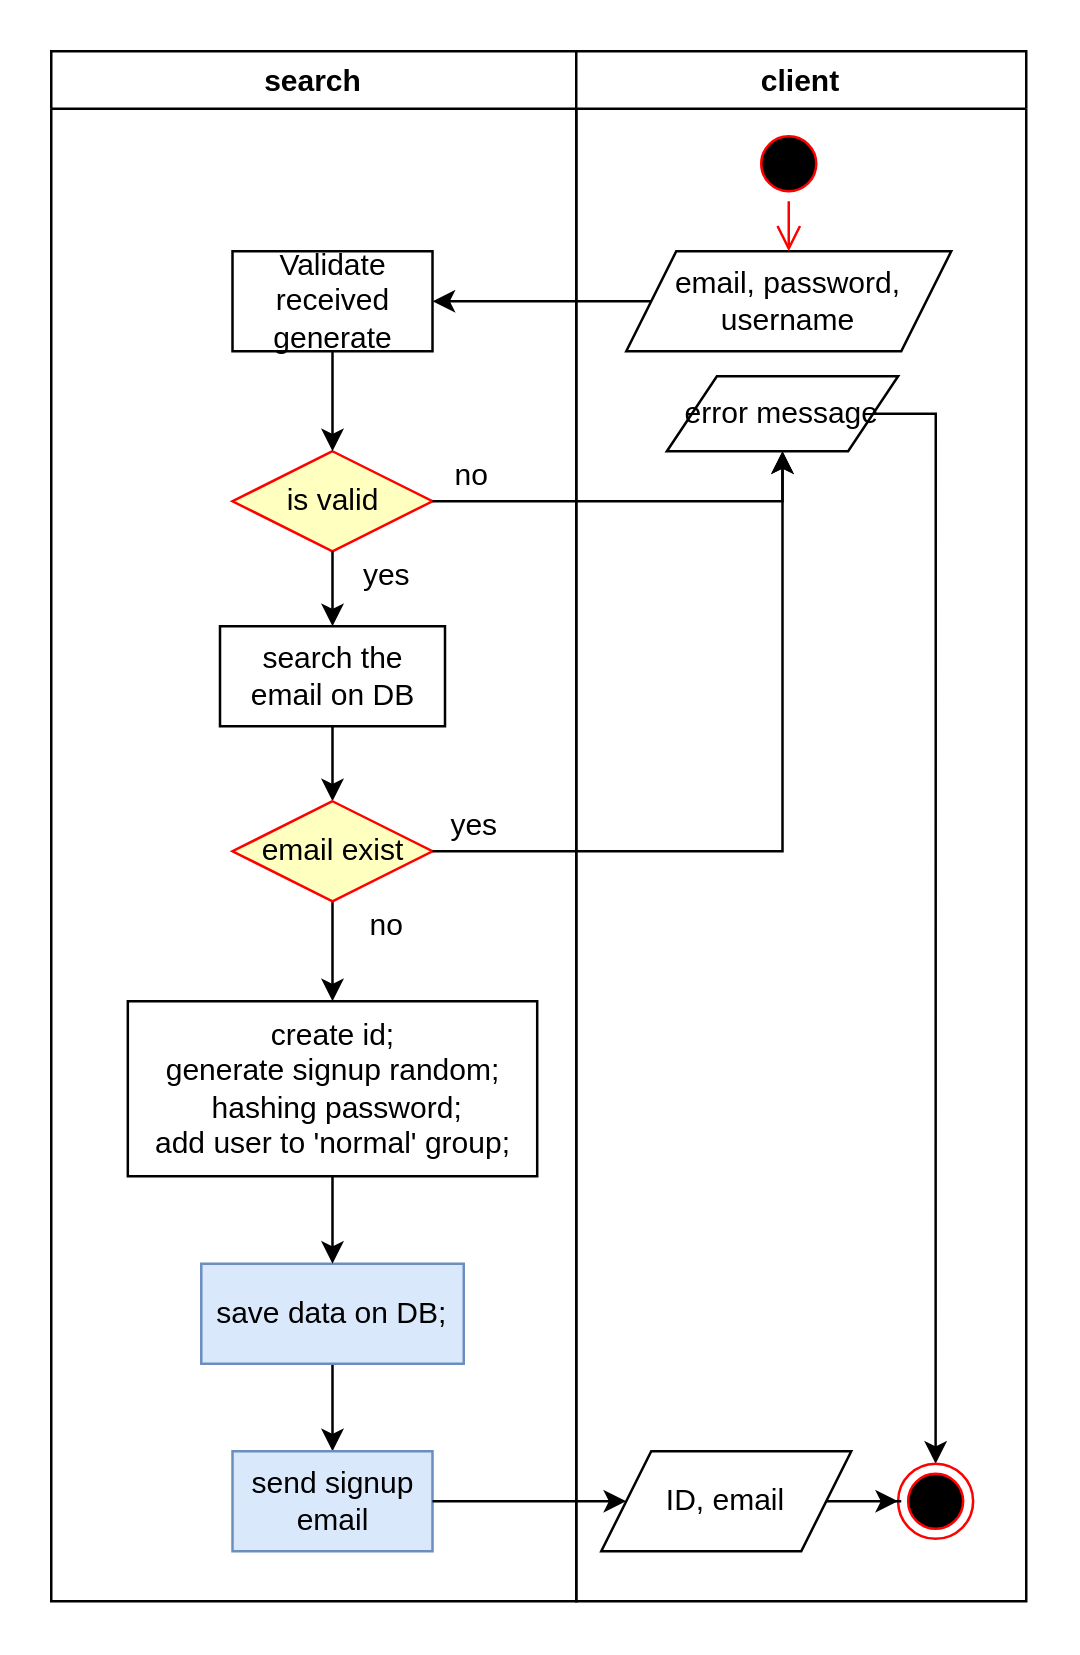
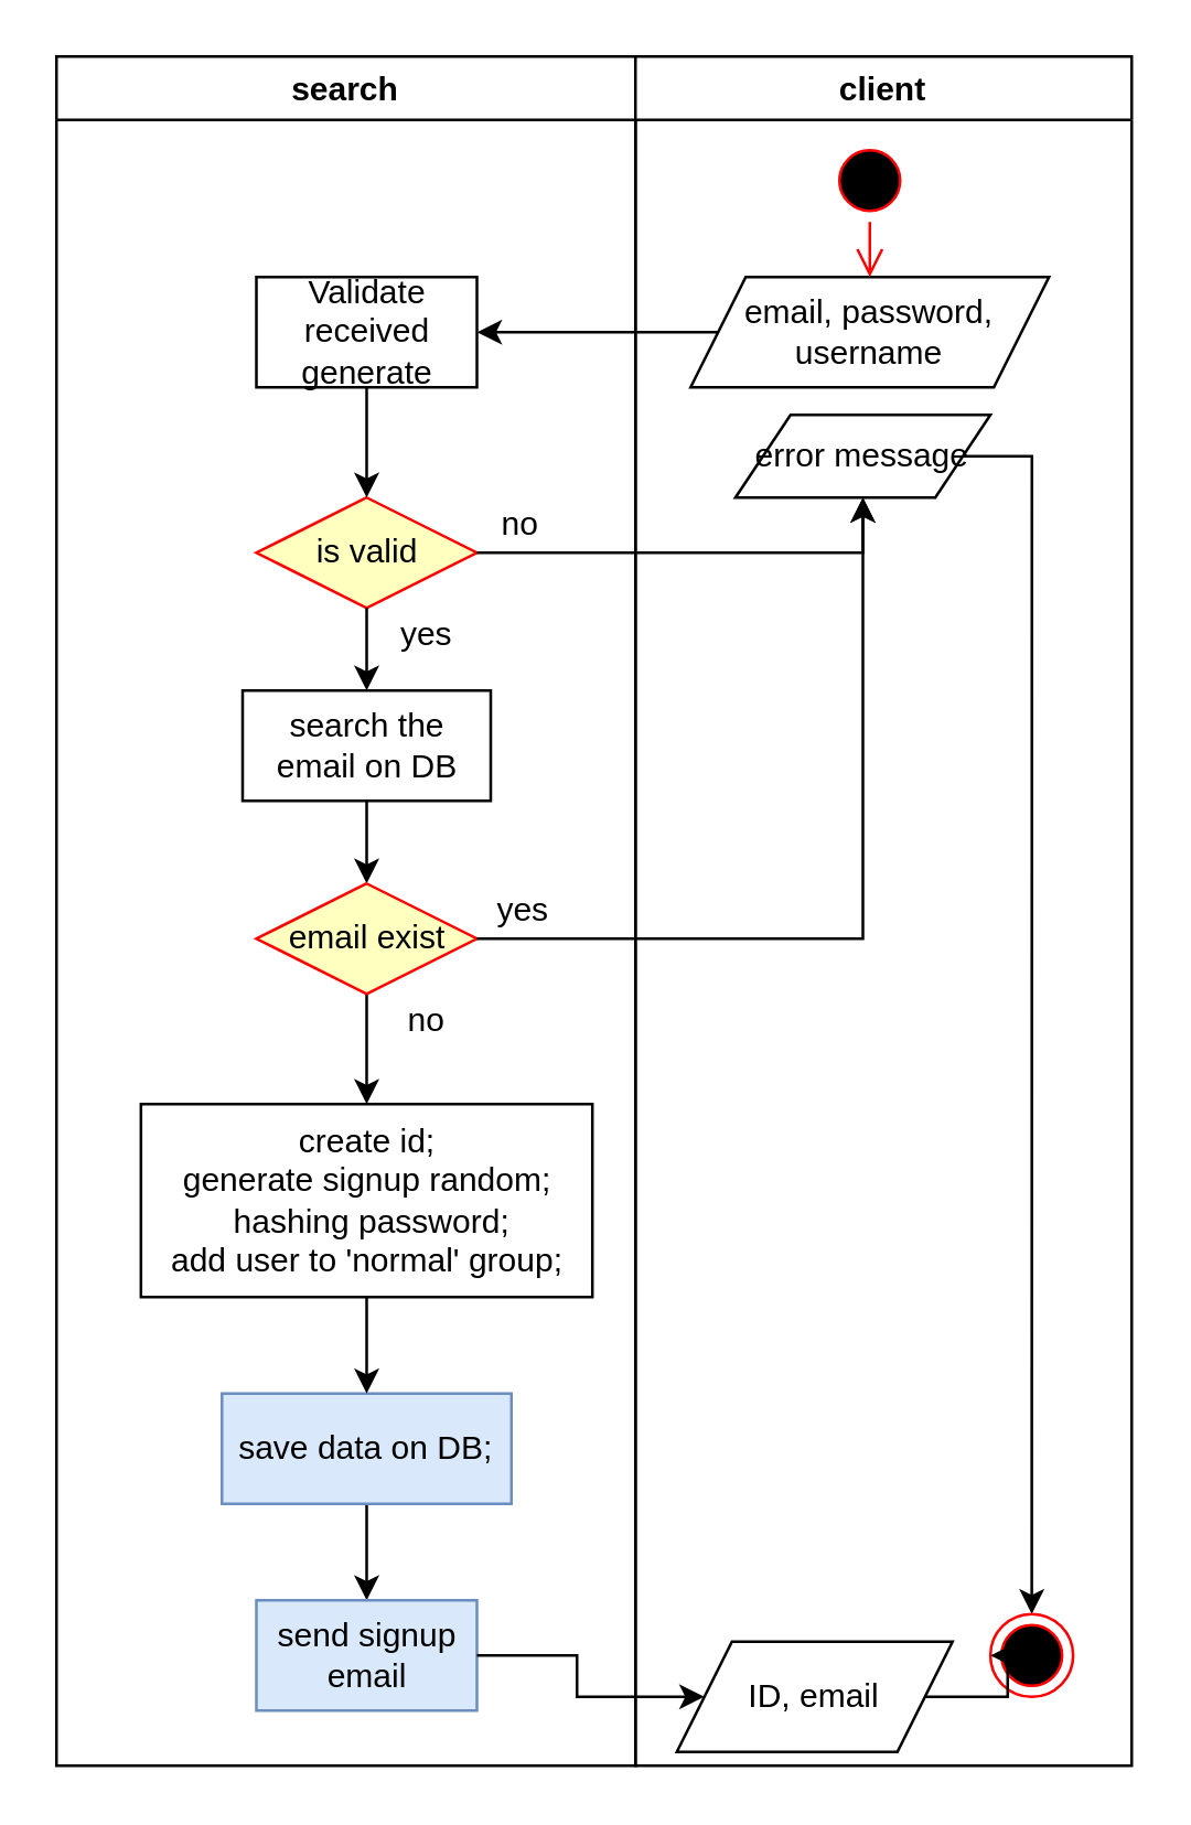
  <mxCell id="0" />
  <mxCell id="1" parent="0" />
  <mxCell id="2" value="search" style="swimlane;startSize=23;" parent="1" vertex="1"><mxGeometry x="20" y="20" width="210" height="620" as="geometry" /></mxCell>
  <mxCell id="3" value="is valid" style="rhombus;whiteSpace=wrap;html=1;fillColor=#ffffc0;strokeColor=#ff0000;" parent="2" vertex="1"><mxGeometry x="72.5" y="160" width="80" height="40" as="geometry" /></mxCell>
  <mxCell id="4" style="edgeStyle=orthogonalEdgeStyle;rounded=0;orthogonalLoop=1;jettySize=auto;html=1;entryX=0.5;entryY=0;entryDx=0;entryDy=0;" parent="2" source="5" target="8" edge="1"><mxGeometry relative="1" as="geometry" /></mxCell>
  <mxCell id="5" value="search the email on DB" style="rounded=0;whiteSpace=wrap;html=1;" parent="2" vertex="1"><mxGeometry x="67.5" y="230" width="90" height="40" as="geometry" /></mxCell>
  <mxCell id="6" style="edgeStyle=orthogonalEdgeStyle;rounded=0;orthogonalLoop=1;jettySize=auto;html=1;entryX=0.5;entryY=0;entryDx=0;entryDy=0;" parent="2" source="3" target="5" edge="1"><mxGeometry relative="1" as="geometry"><mxPoint x="65" y="240" as="targetPoint" /></mxGeometry></mxCell>
  <mxCell id="7" style="edgeStyle=orthogonalEdgeStyle;rounded=0;orthogonalLoop=1;jettySize=auto;html=1;" parent="2" source="8" target="12" edge="1"><mxGeometry relative="1" as="geometry" /></mxCell>
  <mxCell id="8" value="email exist" style="rhombus;whiteSpace=wrap;html=1;fillColor=#ffffc0;strokeColor=#ff0000;" parent="2" vertex="1"><mxGeometry x="72.5" y="300" width="80" height="40" as="geometry" /></mxCell>
  <mxCell id="9" style="edgeStyle=orthogonalEdgeStyle;rounded=0;orthogonalLoop=1;jettySize=auto;html=1;entryX=0.5;entryY=0;entryDx=0;entryDy=0;" parent="2" source="10" target="17" edge="1"><mxGeometry relative="1" as="geometry" /></mxCell>
  <mxCell id="10" value="save data on DB;" style="rounded=0;whiteSpace=wrap;html=1;fillColor=#dae8fc;strokeColor=#6c8ebf;" parent="2" vertex="1"><mxGeometry x="60.01" y="485" width="104.99" height="40" as="geometry" /></mxCell>
  <mxCell id="11" style="edgeStyle=orthogonalEdgeStyle;rounded=0;orthogonalLoop=1;jettySize=auto;html=1;" parent="2" source="12" target="10" edge="1"><mxGeometry relative="1" as="geometry" /></mxCell>
  <mxCell id="12" value="create id; &lt;br&gt;generate signup random;&lt;br&gt;&amp;nbsp;hashing password;&lt;br&gt;add user to 'normal' group;" style="rounded=0;whiteSpace=wrap;html=1;" parent="2" vertex="1"><mxGeometry x="30.63" y="380" width="163.75" height="70" as="geometry" /></mxCell>
  <mxCell id="13" value="no" style="text;html=1;align=center;verticalAlign=middle;resizable=0;points=[];autosize=1;strokeColor=none;" parent="2" vertex="1"><mxGeometry x="152.5" y="160" width="30" height="20" as="geometry" /></mxCell>
  <mxCell id="14" value="yes" style="text;html=1;align=center;verticalAlign=middle;resizable=0;points=[];autosize=1;strokeColor=none;" parent="2" vertex="1"><mxGeometry x="153.75" y="300" width="30" height="20" as="geometry" /></mxCell>
  <mxCell id="15" value="no" style="text;html=1;align=center;verticalAlign=middle;resizable=0;points=[];autosize=1;strokeColor=none;" parent="2" vertex="1"><mxGeometry x="119.37" y="340" width="30" height="20" as="geometry" /></mxCell>
  <mxCell id="16" value="yes" style="text;html=1;align=center;verticalAlign=middle;resizable=0;points=[];autosize=1;strokeColor=none;" parent="2" vertex="1"><mxGeometry x="119.37" y="200" width="30" height="20" as="geometry" /></mxCell>
  <mxCell id="17" value="send signup email" style="rounded=0;whiteSpace=wrap;html=1;fillColor=#dae8fc;strokeColor=#6c8ebf;" parent="2" vertex="1"><mxGeometry x="72.5" y="560" width="80" height="40" as="geometry" /></mxCell>
  <mxCell id="18" style="edgeStyle=orthogonalEdgeStyle;rounded=0;orthogonalLoop=1;jettySize=auto;html=1;entryX=0.5;entryY=0;entryDx=0;entryDy=0;" parent="2" source="19" target="3" edge="1"><mxGeometry relative="1" as="geometry" /></mxCell>
  <mxCell id="19" value="Validate received generate" style="whiteSpace=wrap;html=1;" parent="2" vertex="1"><mxGeometry x="72.5" y="80" width="80" height="40" as="geometry" /></mxCell>
  <mxCell id="20" value="client" style="swimlane;startSize=23;" parent="1" vertex="1"><mxGeometry x="230" y="20" width="180" height="620" as="geometry" /></mxCell>
  <mxCell id="21" style="edgeStyle=orthogonalEdgeStyle;rounded=0;orthogonalLoop=1;jettySize=auto;html=1;entryX=0.5;entryY=0;entryDx=0;entryDy=0;" parent="20" source="22" target="26" edge="1"><mxGeometry relative="1" as="geometry"><Array as="points"><mxPoint x="144" y="145" /></Array></mxGeometry></mxCell>
  <mxCell id="22" value="error message" style="shape=parallelogram;perimeter=parallelogramPerimeter;whiteSpace=wrap;html=1;fixedSize=1;" parent="20" vertex="1"><mxGeometry x="36.25" y="130" width="92.5" height="30" as="geometry" /></mxCell>
  <mxCell id="23" value="email, password, username" style="shape=parallelogram;perimeter=parallelogramPerimeter;whiteSpace=wrap;html=1;fixedSize=1;" parent="20" vertex="1"><mxGeometry x="20" y="80" width="130" height="40" as="geometry" /></mxCell>
  <mxCell id="24" value="" style="ellipse;html=1;shape=startState;fillColor=#000000;strokeColor=#ff0000;" parent="20" vertex="1"><mxGeometry x="70" y="30" width="30" height="30" as="geometry" /></mxCell>
  <mxCell id="25" value="" style="edgeStyle=orthogonalEdgeStyle;html=1;verticalAlign=bottom;endArrow=open;endSize=8;strokeColor=#ff0000;entryX=0.5;entryY=0;entryDx=0;entryDy=0;" parent="20" source="24" target="23" edge="1"><mxGeometry relative="1" as="geometry"><mxPoint x="-165" y="80" as="targetPoint" /></mxGeometry></mxCell>
  <mxCell id="26" value="" style="ellipse;html=1;shape=endState;fillColor=#000000;strokeColor=#ff0000;" parent="20" vertex="1"><mxGeometry x="128.75" y="565" width="30" height="30" as="geometry" /></mxCell>
  <mxCell id="27" style="edgeStyle=orthogonalEdgeStyle;rounded=0;orthogonalLoop=1;jettySize=auto;html=1;entryX=0;entryY=0.5;entryDx=0;entryDy=0;" parent="20" source="28" target="26" edge="1"><mxGeometry relative="1" as="geometry" /></mxCell>
- <mxCell id="28" value="ID, email" style="shape=parallelogram;perimeter=parallelogramPerimeter;whiteSpace=wrap;html=1;fixedSize=1;" parent="20" vertex="1"><mxGeometry x="10" y="560" width="100" height="40" as="geometry" /></mxCell>
+ <mxCell id="28" value="ID, email" style="shape=parallelogram;perimeter=parallelogramPerimeter;whiteSpace=wrap;html=1;fixedSize=1;" parent="20" vertex="1"><mxGeometry x="15" y="575" width="100" height="40" as="geometry" /></mxCell>
  <mxCell id="29" style="edgeStyle=orthogonalEdgeStyle;rounded=0;orthogonalLoop=1;jettySize=auto;html=1;entryX=0.5;entryY=1;entryDx=0;entryDy=0;" parent="1" source="8" target="22" edge="1"><mxGeometry relative="1" as="geometry"><mxPoint x="177.5" y="105" as="targetPoint" /></mxGeometry></mxCell>
  <mxCell id="30" style="edgeStyle=orthogonalEdgeStyle;rounded=0;orthogonalLoop=1;jettySize=auto;html=1;entryX=0.5;entryY=1;entryDx=0;entryDy=0;" parent="1" source="3" target="22" edge="1"><mxGeometry relative="1" as="geometry"><mxPoint x="177.5" y="105" as="targetPoint" /></mxGeometry></mxCell>
  <mxCell id="31" style="edgeStyle=orthogonalEdgeStyle;rounded=0;orthogonalLoop=1;jettySize=auto;html=1;entryX=0;entryY=0.5;entryDx=0;entryDy=0;" parent="1" source="17" target="28" edge="1"><mxGeometry relative="1" as="geometry" /></mxCell>
  <mxCell id="32" style="edgeStyle=orthogonalEdgeStyle;rounded=0;orthogonalLoop=1;jettySize=auto;html=1;entryX=1;entryY=0.5;entryDx=0;entryDy=0;" parent="1" source="23" target="19" edge="1"><mxGeometry relative="1" as="geometry" /></mxCell>
